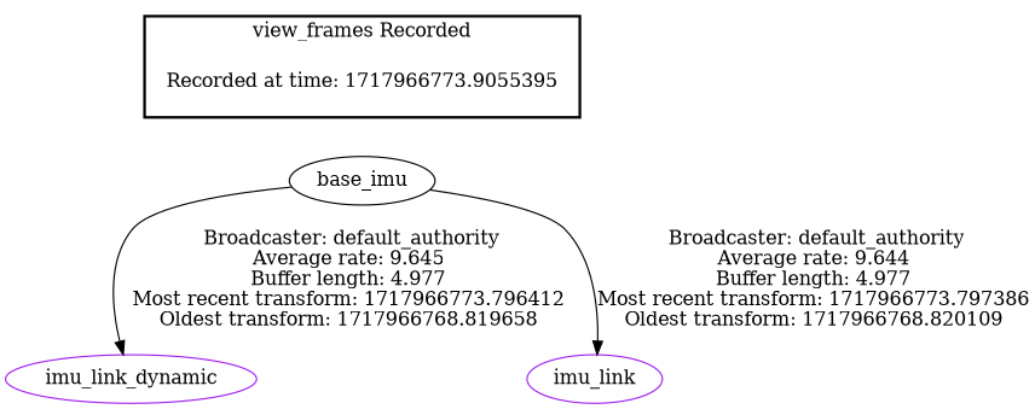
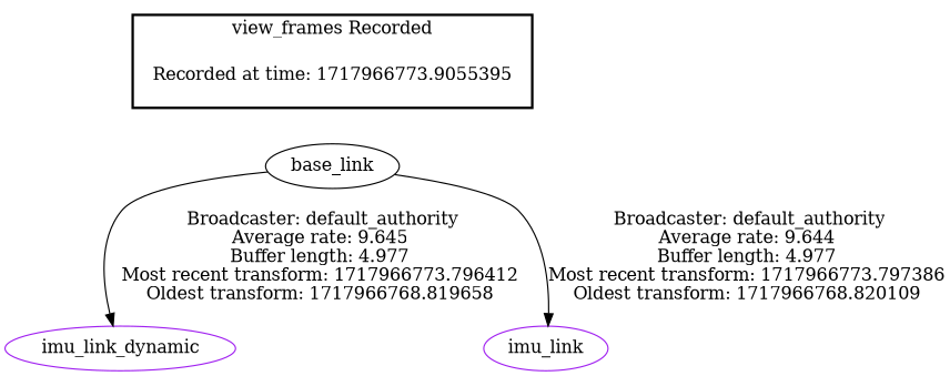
  digraph {
    node [color=purple]
    "Recorded at time: 1717966773.9055395" [color=darkorange shape=plaintext]
-   base_link [color=black label=base_imu]
+   base_link [color=black]
    imu_link_dynamic
    imu_link
    subgraph cluster_1 {
      color=black
      label="view_frames Recorded"
      style=bold
      "Recorded at time: 1717966773.9055395"
    }
    "Recorded at time: 1717966773.9055395" -> base_link [style=invis]
    base_link -> imu_link_dynamic [label=" Broadcaster: default_authority\nAverage rate: 9.645\nBuffer length: 4.977\nMost recent transform: 1717966773.796412\nOldest transform: 1717966768.819658\n"]
    base_link -> imu_link [label=" Broadcaster: default_authority\nAverage rate: 9.644\nBuffer length: 4.977\nMost recent transform: 1717966773.797386\nOldest transform: 1717966768.820109\n"]
  }
